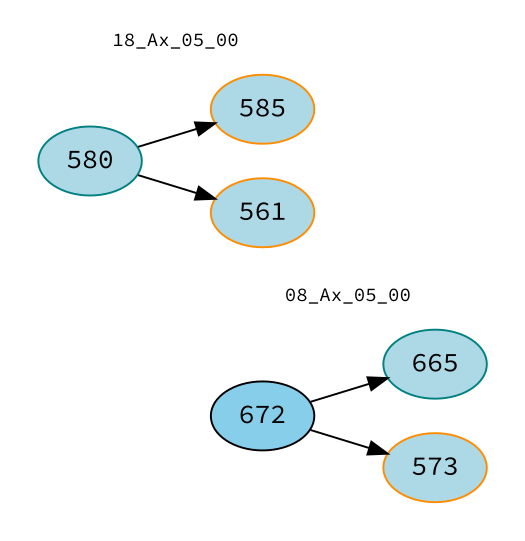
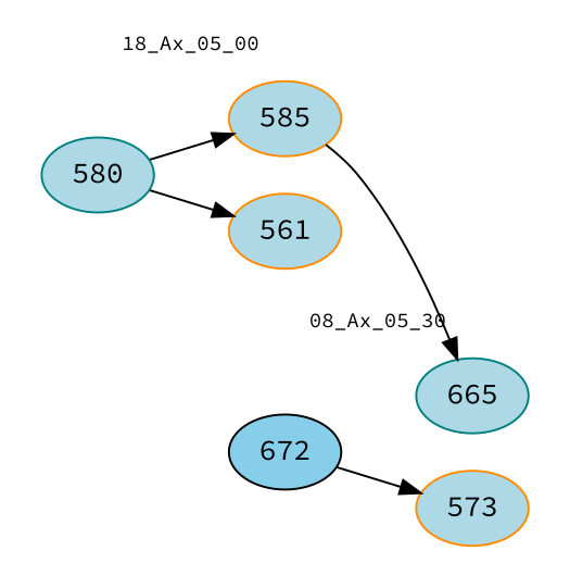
  digraph {
    fontname="Source Code Pro"
    rankdir=LR
    node [color=darkorange fillcolor=lightblue fontname="Source Code Pro" style=filled]
    edge [color=black fontname="Source Code Pro"]
    n1 [color=teal label=580]
    n2 [label=561]
    n3 [label=585]
    n4 [color=black fillcolor=skyblue label=672]
    n5 [color=teal label=665]
    n6 [label=573]
    subgraph cluster_1 {
      color=white
      fontsize=10
      label="18_Ax_05_00"
      n1
      n2
      n3
    }
    subgraph cluster_2 {
      color=white
      fontsize=10
-     label="08_Ax_05_00"
+     label="08_Ax_05_30"
      n4
      n5
      n6
    }
    n1 -> n2
    n1 -> n3
-   n4 -> n5
+   n3 -> n5
    n4 -> n6
  }
